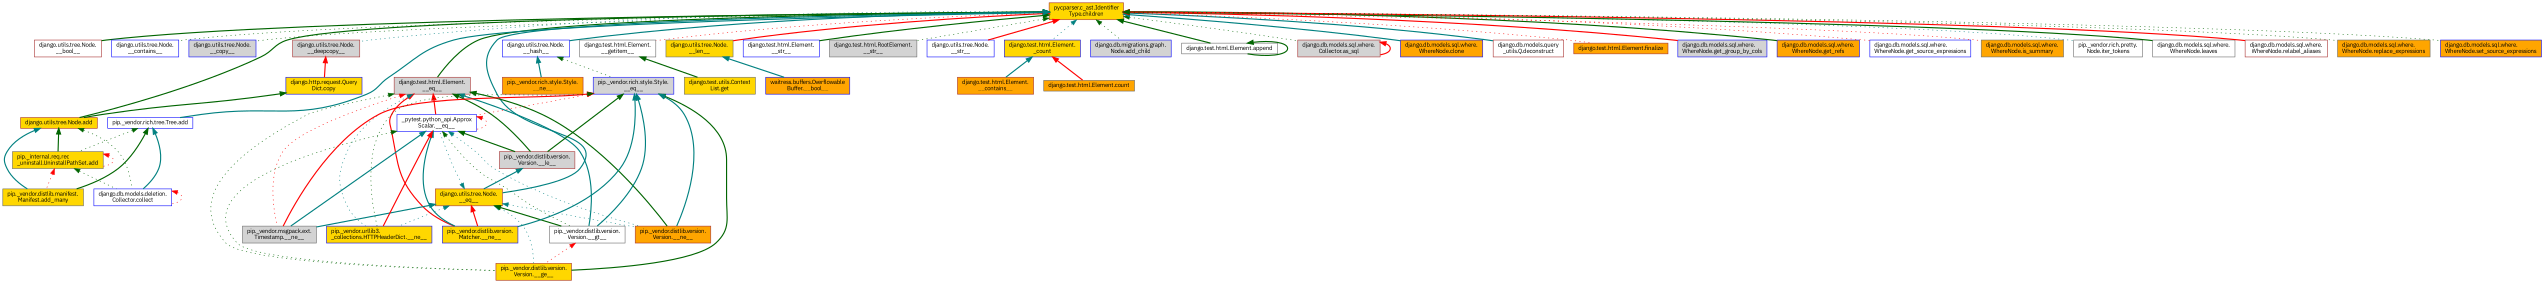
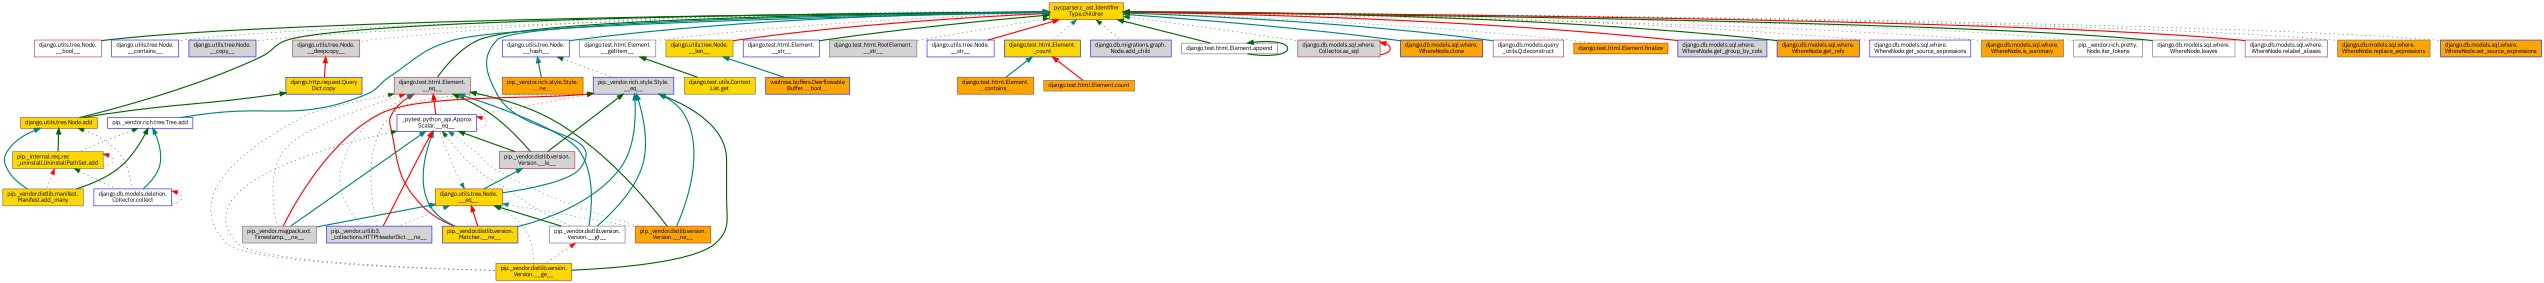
  digraph {
    fontname="IBM Plex Sans"
    rankdir=TB
    node [color=blue fillcolor=white fontname="IBM Plex Sans" fontsize=10 shape=box style=filled]
    edge [color=darkgreen dir=back fontname="IBM Plex Sans" fontsize=10 labelfontname=Helvetica labelfontsize=10 style=bold]
    n1 [color=brown fillcolor=gold fontcolor=black height=0.2 label="pycparser.c_ast.Identifier\lType.children" width=0.4]
    n2 [color=brown height=0.2 label="django.utils.tree.Node.\l__bool__" width=0.4]
    n3 [height=0.2 label="django.utils.tree.Node.\l__contains__" width=0.4]
    n4 [fillcolor=lightgrey height=0.2 label="django.utils.tree.Node.\l__copy__" width=0.4]
    n5 [color=brown fillcolor=lightgrey height=0.2 label="django.utils.tree.Node.\l__deepcopy__" width=0.4]
    n6 [color=brown fillcolor=gold height=0.2 label="django.utils.tree.Node.add" width=0.4]
    n7 [color=brown fillcolor=lightgrey height=0.2 label="django.test.html.Element.\l__eq__" width=0.4]
    n8 [color=brown fillcolor=gold height=0.2 label="django.utils.tree.Node.\l__eq__" width=0.4]
    n9 [color=gray40 height=0.2 label="django.test.html.Element.\l__getitem__" width=0.4]
    n10 [height=0.2 label="django.utils.tree.Node.\l__hash__" width=0.4]
    n11 [color=gray40 fillcolor=gold height=0.2 label="django.utils.tree.Node.\l__len__" width=0.4]
    n12 [height=0.2 label="django.test.html.Element.\l__str__" width=0.4]
    n13 [color=gray40 fillcolor=lightgrey height=0.2 label="django.test.html.RootElement.\l__str__" width=0.4]
    n14 [height=0.2 label="django.utils.tree.Node.\l__str__" width=0.4]
    n15 [fillcolor=gold height=0.2 label="django.test.html.Element.\l_count" width=0.4]
    n16 [height=0.2 label="pip._vendor.rich.tree.Tree.add" width=0.4]
    n17 [fillcolor=lightgrey height=0.2 label="django.db.migrations.graph.\lNode.add_child" width=0.4]
    n18 [color=gray40 height=0.2 label="django.test.html.Element.append" width=0.4]
    n19 [color=brown fillcolor=lightgrey height=0.2 label="django.db.models.sql.where.\lCollector.as_sql" width=0.4]
    n20 [fillcolor=orange height=0.2 label="django.db.models.sql.where.\lWhereNode.clone" width=0.4]
    n21 [color=brown height=0.2 label="django.db.models.query\l_utils.Q.deconstruct" width=0.4]
    n22 [color=brown fillcolor=orange height=0.2 label="django.test.html.Element.finalize" width=0.4]
    n23 [fillcolor=lightgrey height=0.2 label="django.db.models.sql.where.\lWhereNode.get_group_by_cols" width=0.4]
    n24 [fillcolor=orange height=0.2 label="django.db.models.sql.where.\lWhereNode.get_refs" width=0.4]
    n25 [height=0.2 label="django.db.models.sql.where.\lWhereNode.get_source_expressions" width=0.4]
    n26 [color=gray40 fillcolor=orange height=0.2 label="django.db.models.sql.where.\lWhereNode.is_summary" width=0.4]
    n27 [color=gray40 height=0.2 label="pip._vendor.rich.pretty.\lNode.iter_tokens" width=0.4]
    n28 [color=gray40 height=0.2 label="django.db.models.sql.where.\lWhereNode.leaves" width=0.4]
    n29 [color=brown height=0.2 label="django.db.models.sql.where.\lWhereNode.relabel_aliases" width=0.4]
    n30 [color=gray40 fillcolor=orange height=0.2 label="django.db.models.sql.where.\lWhereNode.replace_expressions" width=0.4]
    n31 [fillcolor=orange height=0.2 label="django.db.models.sql.where.\lWhereNode.set_source_expressions" width=0.4]
    n32 [fillcolor=gold height=0.2 label="django.http.request.Query\lDict.copy" width=0.4]
    n33 [color=gray40 fillcolor=gold height=0.2 label="pip._internal.req.req\l_uninstall.UninstallPathSet.add" width=0.4]
    n34 [color=gray40 fillcolor=gold height=0.2 label="pip._vendor.distlib.manifest.\lManifest.add_many" width=0.4]
    n35 [height=0.2 label="django.db.models.deletion.\lCollector.collect" width=0.4]
    n36 [height=0.2 label="_pytest.python_api.Approx\lScalar.__eq__" width=0.4]
    n37 [color=brown fillcolor=gold height=0.2 label="pip._vendor.distlib.version.\lVersion.__ge__" width=0.4]
    n38 [color=gray40 height=0.2 label="pip._vendor.distlib.version.\lVersion.__gt__" width=0.4]
    n39 [color=brown fillcolor=lightgrey height=0.2 label="pip._vendor.distlib.version.\lVersion.__le__" width=0.4]
    n40 [fillcolor=gold height=0.2 label="pip._vendor.distlib.version.\lMatcher.__ne__" width=0.4]
    n41 [color=brown fillcolor=orange height=0.2 label="pip._vendor.distlib.version.\lVersion.__ne__" width=0.4]
    n42 [color=gray40 fillcolor=lightgrey height=0.2 label="pip._vendor.msgpack.ext.\lTimestamp.__ne__" width=0.4]
-   n43 [fillcolor=gold height=0.2 label="pip._vendor.urllib3.\l_collections.HTTPHeaderDict.__ne__" width=0.4]
+   n43 [fillcolor=lightgrey height=0.2 label="pip._vendor.urllib3.\l_collections.HTTPHeaderDict.__ne__" width=0.4]
    n44 [color=gray40 fillcolor=gold height=0.2 label="django.test.utils.Context\lList.get" width=0.4]
    n45 [fillcolor=lightgrey height=0.2 label="pip._vendor.rich.style.Style.\l__eq__" width=0.4]
    n46 [color=brown fillcolor=orange height=0.2 label="pip._vendor.rich.style.Style.\l__ne__" width=0.4]
    n47 [fillcolor=orange height=0.2 label="waitress.buffers.Overflowable\lBuffer.__bool__" width=0.4]
    n48 [color=brown fillcolor=orange height=0.2 label="django.test.html.Element.\l__contains__" width=0.4]
    n49 [color=gray40 fillcolor=orange height=0.2 label="django.test.html.Element.count" width=0.4]
    n1 -> n2
    n1 -> n3 [style=dotted]
    n1 -> n4 [style=dotted]
    n1 -> n5 [color=teal style=dotted]
    n1 -> n6
    n1 -> n7
    n1 -> n8 [color=teal]
    n1 -> n9 [color=red style=dotted]
    n1 -> n10 [color=teal]
    n1 -> n11 [color=red]
    n1 -> n12
    n1 -> n13 [style=dotted]
    n1 -> n14 [color=red]
    n1 -> n15 [color=teal style=dotted]
    n1 -> n16 [color=teal]
    n1 -> n17 [style=dotted]
    n1 -> n18
    n1 -> n19 [style=dotted]
    n1 -> n20 [color=teal]
    n1 -> n21 [color=teal]
-   n1 -> n22 [color=red style=dotted]
+   n1 -> n22 [color=teal style=dotted]
    n1 -> n23 [color=red]
    n1 -> n24
    n1 -> n25 [color=red style=dotted]
    n1 -> n26 [color=red style=dotted]
    n1 -> n27 [color=teal style=dotted]
    n1 -> n28
    n1 -> n29 [color=red]
    n1 -> n30 [style=dotted]
    n1 -> n31 [style=dotted]
    n5 -> n32 [color=red]
    n6 -> n33
    n6 -> n34 [color=teal]
    n6 -> n35 [style=dotted]
    n7 -> n36 [color=red]
    n7 -> n37 [style=dotted]
    n7 -> n38 [color=teal]
    n7 -> n39
    n7 -> n40 [color=red]
    n7 -> n41
    n7 -> n42 [color=red style=dotted]
    n7 -> n43 [color=teal style=dotted]
    n8 -> n36 [color=teal style=dotted]
    n8 -> n37 [color=teal style=dotted]
    n8 -> n38
    n8 -> n40 [color=red]
    n8 -> n41 [color=teal style=dotted]
    n8 -> n42 [color=teal]
    n8 -> n43 [color=teal style=dotted]
    n9 -> n44
    n10 -> n45 [style=dotted]
    n10 -> n46 [color=teal]
    n11 -> n47 [color=teal]
    n15 -> n48 [color=teal]
    n15 -> n49 [color=red]
    n16 -> n33 [style=dotted]
    n16 -> n34
    n16 -> n35 [color=teal]
    n18 -> n18
    n19 -> n19 [color=red]
    n32 -> n6
    n33 -> n33 [color=red style=dotted]
    n33 -> n34 [color=red style=dotted]
    n33 -> n35 [style=dotted]
    n35 -> n35 [color=red style=dotted]
    n36 -> n36 [color=red style=dotted]
    n36 -> n37 [style=dotted]
    n36 -> n38 [style=dotted]
    n36 -> n39
    n36 -> n40 [color=teal]
    n36 -> n41 [color=teal style=dotted]
    n36 -> n42 [color=teal]
    n36 -> n43 [color=red]
    n38 -> n37 [color=red style=dotted]
    n39 -> n8 [color=teal]
    n45 -> n36 [color=red style=dotted]
    n45 -> n37
    n45 -> n38 [color=teal]
    n45 -> n39
    n45 -> n40 [color=teal]
    n45 -> n41 [color=teal]
    n45 -> n42 [color=red]
    n45 -> n43 [style=dotted]
  }
